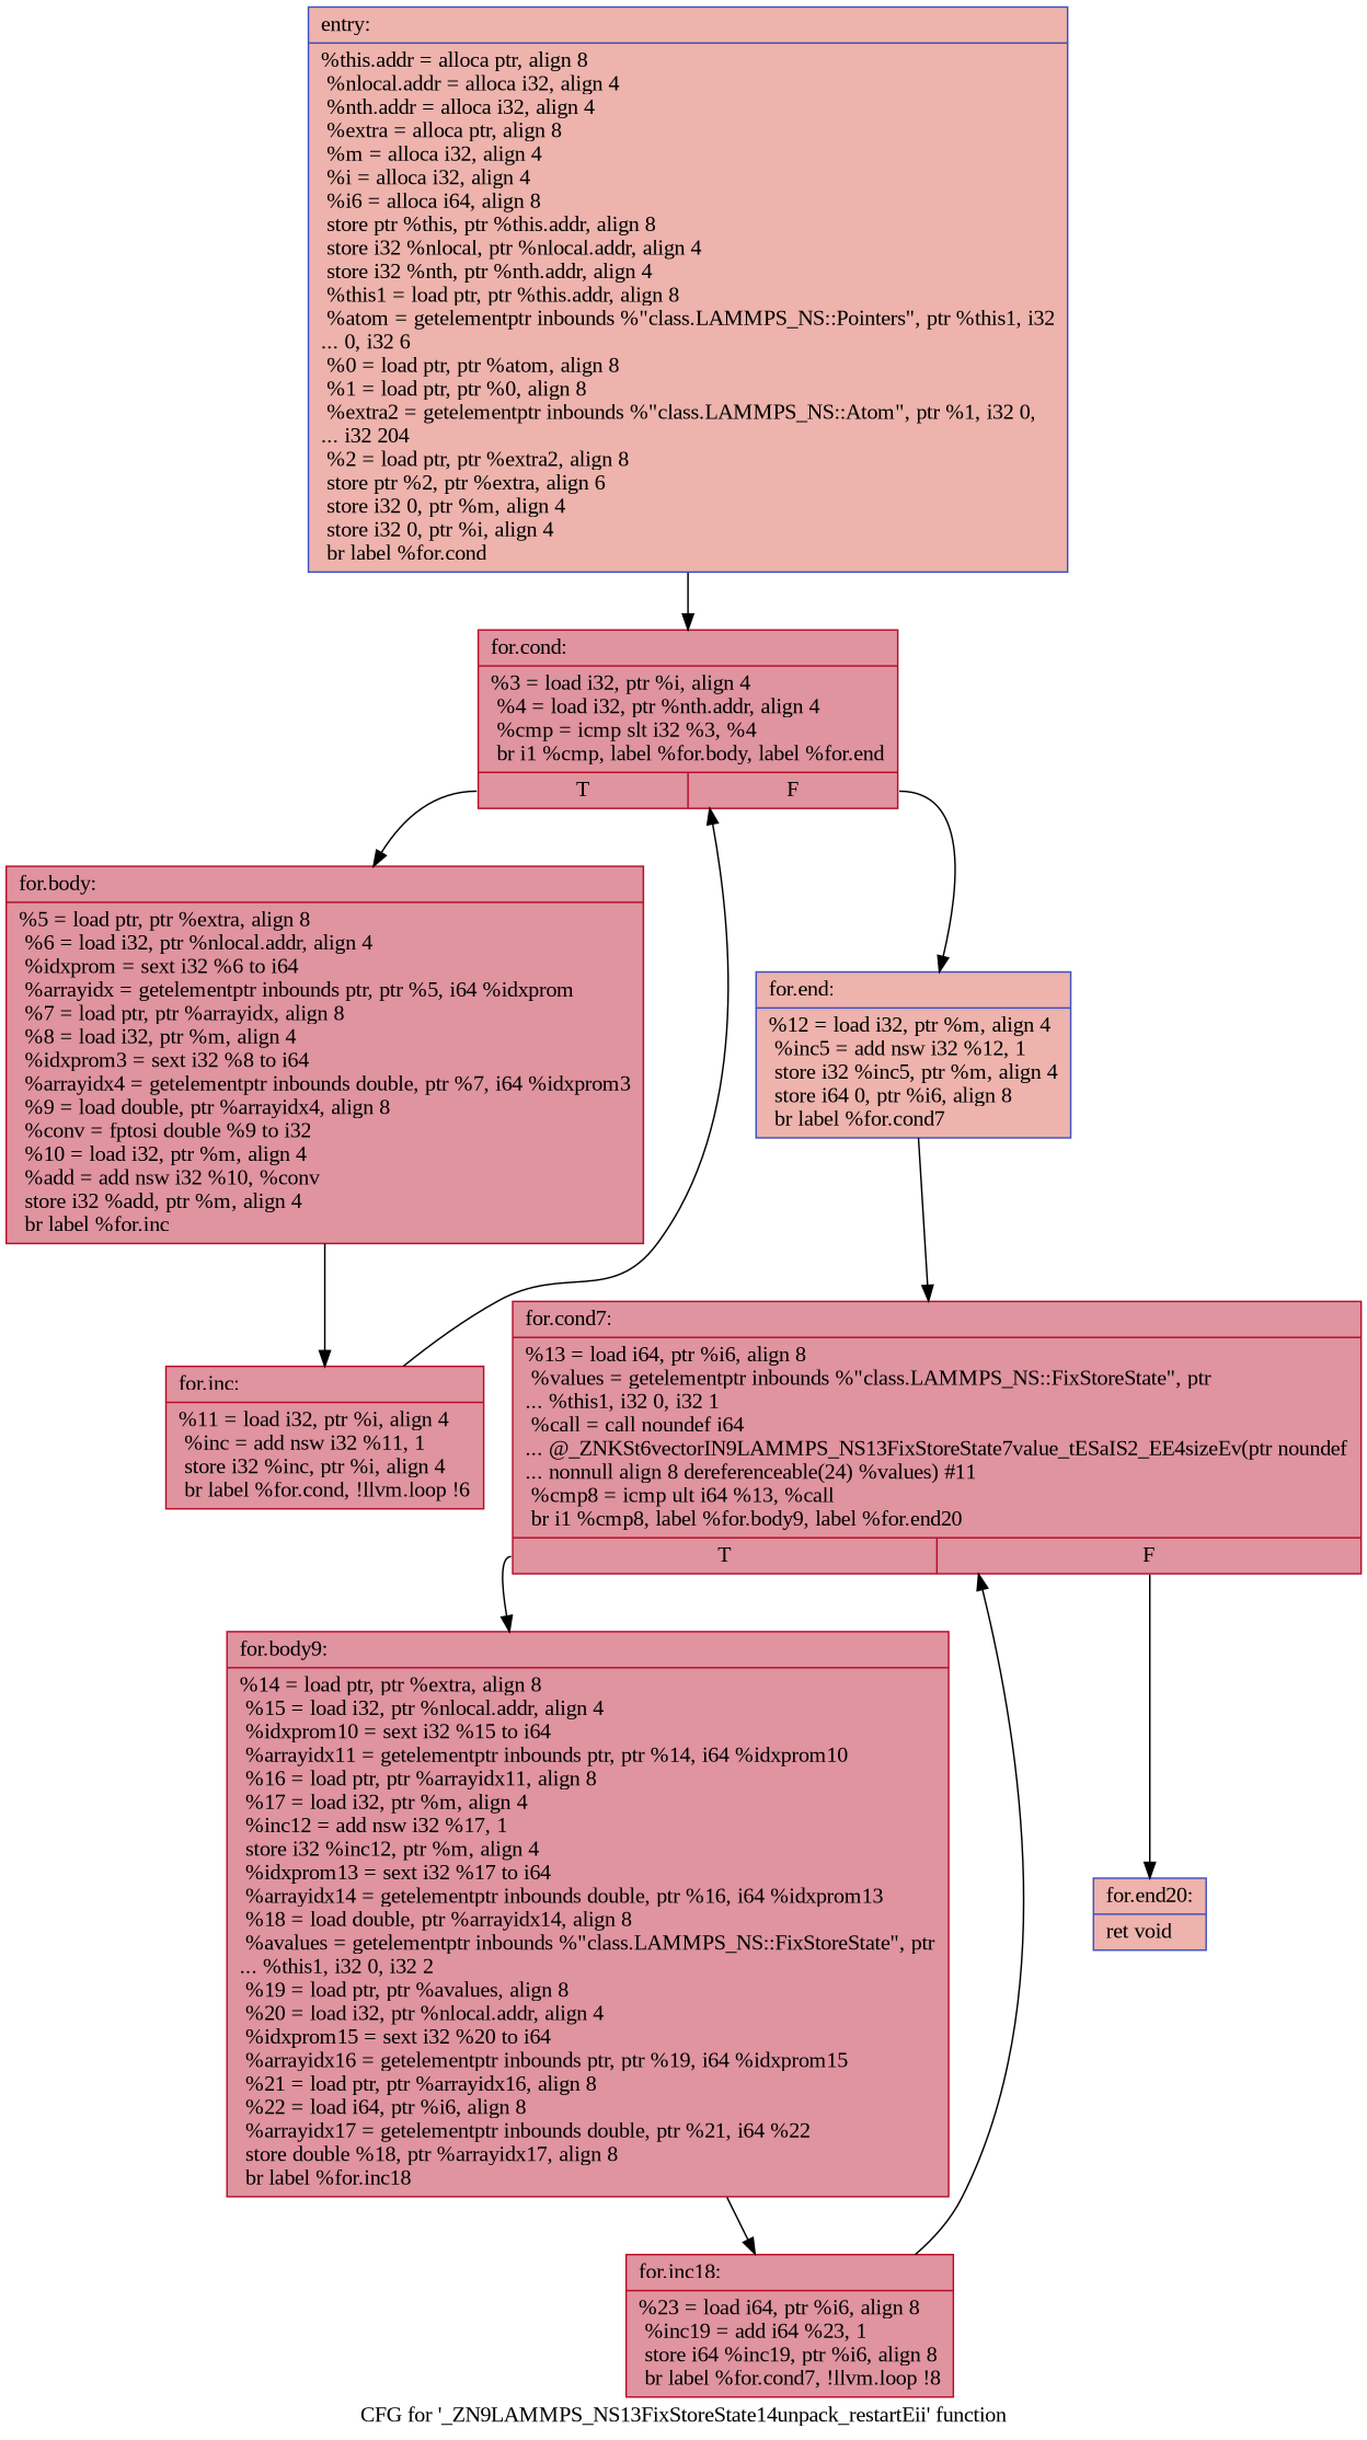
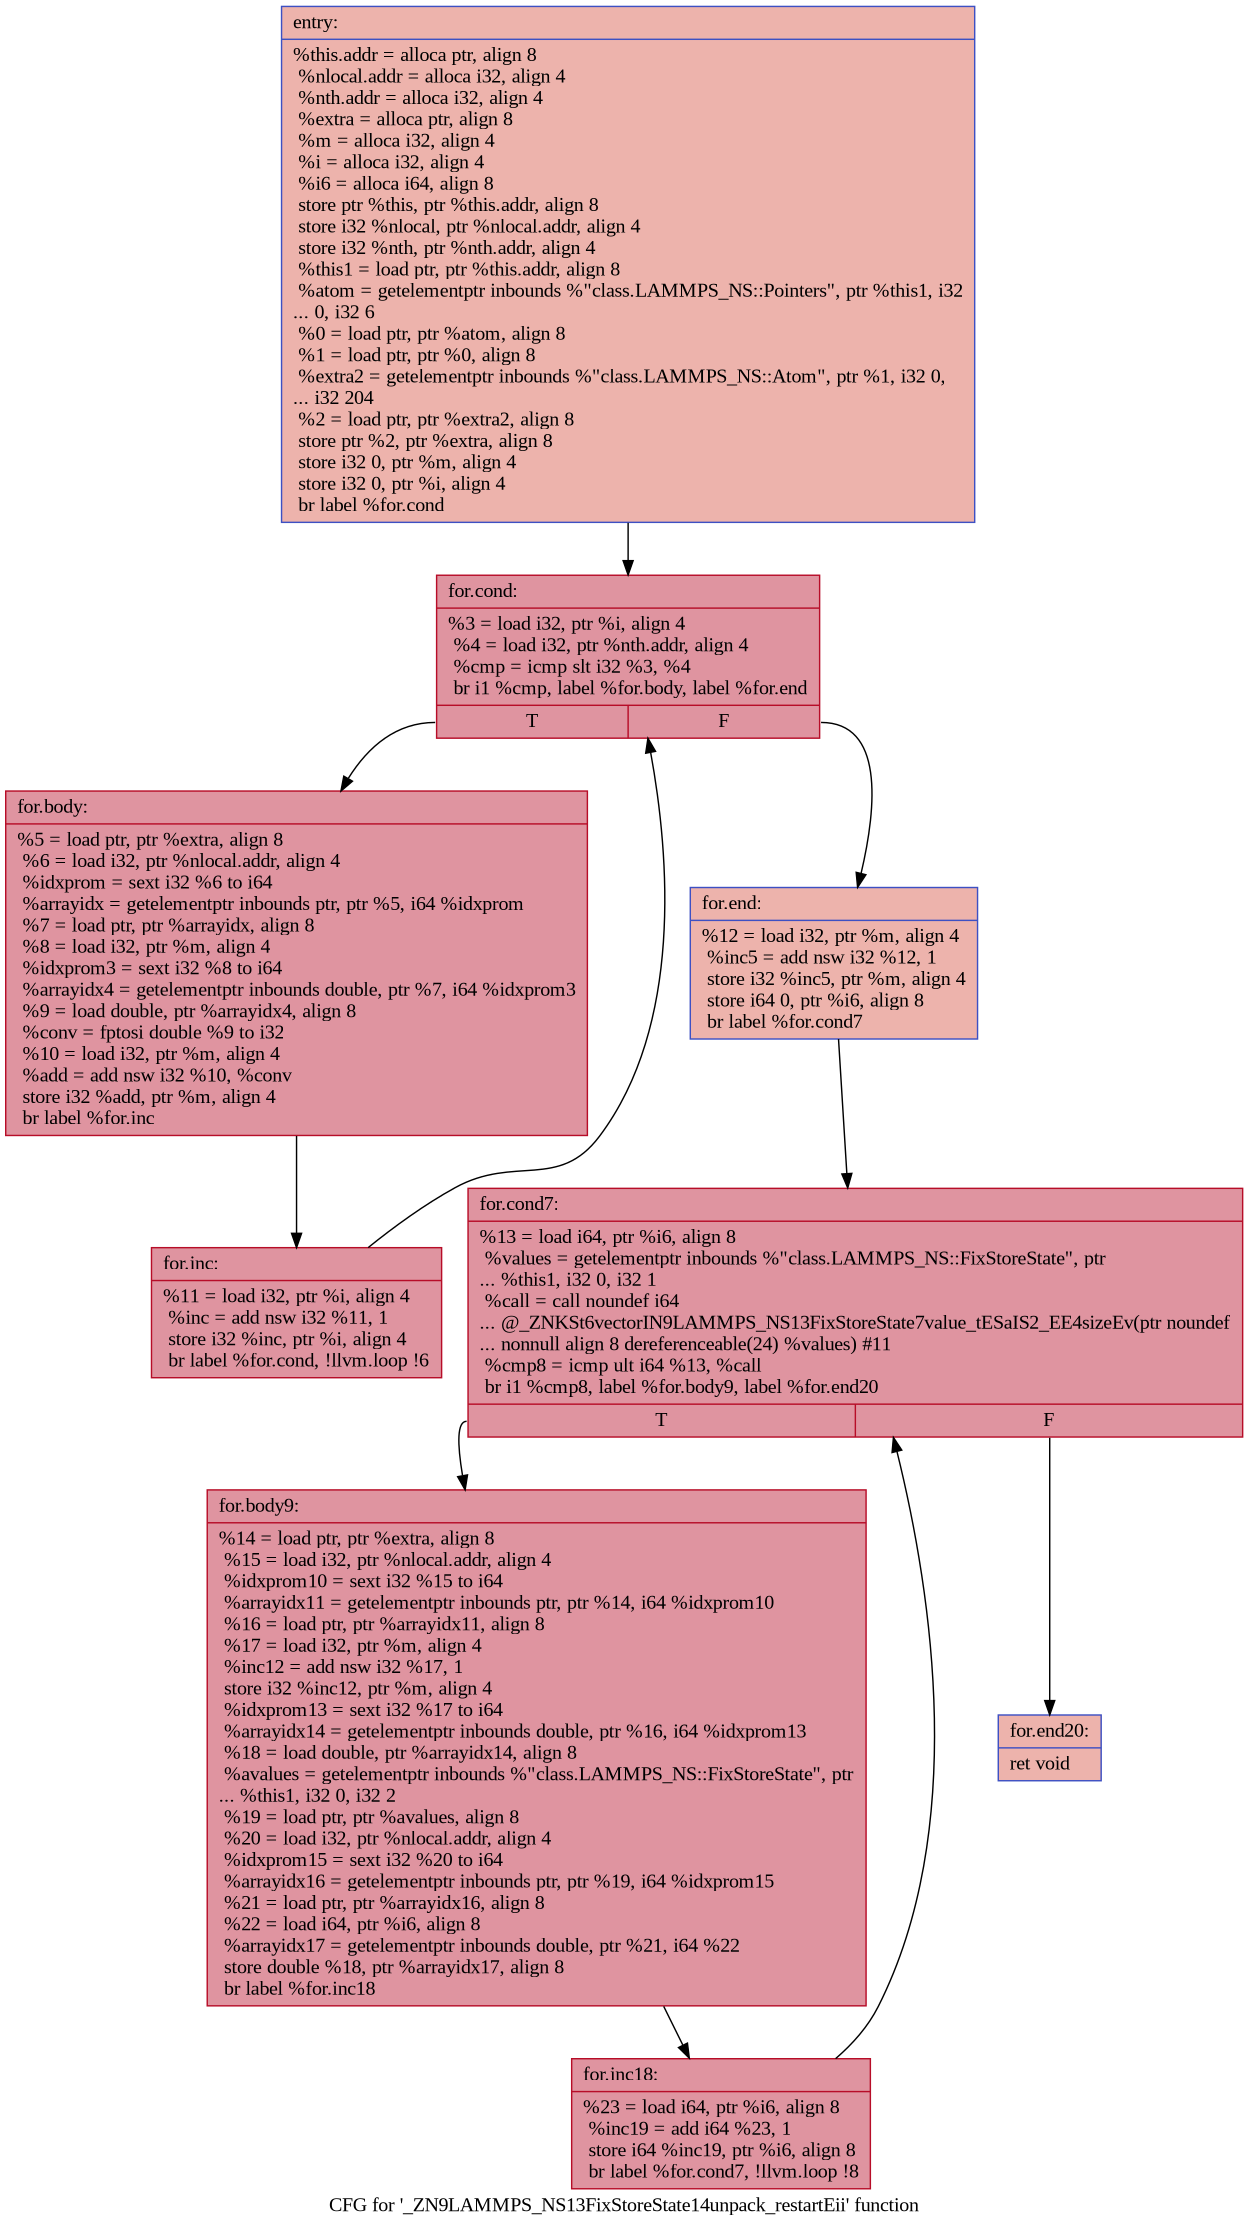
  digraph {
    label="CFG for '_ZN9LAMMPS_NS13FixStoreState14unpack_restartEii' function"
    fontname="Liberation Serif"
    node [color="#b70d28ff" fillcolor="#b70d2870" fontname="Liberation Serif" shape=record style=filled]
    edge [fontname="Liberation Serif"]
-   n1 [color="#3d50c3ff" fillcolor="#d6524470" label="{entry:\l|  %this.addr = alloca ptr, align 8\l  %nlocal.addr = alloca i32, align 4\l  %nth.addr = alloca i32, align 4\l  %extra = alloca ptr, align 8\l  %m = alloca i32, align 4\l  %i = alloca i32, align 4\l  %i6 = alloca i64, align 8\l  store ptr %this, ptr %this.addr, align 8\l  store i32 %nlocal, ptr %nlocal.addr, align 4\l  store i32 %nth, ptr %nth.addr, align 4\l  %this1 = load ptr, ptr %this.addr, align 8\l  %atom = getelementptr inbounds %\"class.LAMMPS_NS::Pointers\", ptr %this1, i32\l... 0, i32 6\l  %0 = load ptr, ptr %atom, align 8\l  %1 = load ptr, ptr %0, align 8\l  %extra2 = getelementptr inbounds %\"class.LAMMPS_NS::Atom\", ptr %1, i32 0,\l... i32 204\l  %2 = load ptr, ptr %extra2, align 8\l  store ptr %2, ptr %extra, align 6\l  store i32 0, ptr %m, align 4\l  store i32 0, ptr %i, align 4\l  br label %for.cond\l}"]
+   n1 [color="#3d50c3ff" fillcolor="#d6524470" label="{entry:\l|  %this.addr = alloca ptr, align 8\l  %nlocal.addr = alloca i32, align 4\l  %nth.addr = alloca i32, align 4\l  %extra = alloca ptr, align 8\l  %m = alloca i32, align 4\l  %i = alloca i32, align 4\l  %i6 = alloca i64, align 8\l  store ptr %this, ptr %this.addr, align 8\l  store i32 %nlocal, ptr %nlocal.addr, align 4\l  store i32 %nth, ptr %nth.addr, align 4\l  %this1 = load ptr, ptr %this.addr, align 8\l  %atom = getelementptr inbounds %\"class.LAMMPS_NS::Pointers\", ptr %this1, i32\l... 0, i32 6\l  %0 = load ptr, ptr %atom, align 8\l  %1 = load ptr, ptr %0, align 8\l  %extra2 = getelementptr inbounds %\"class.LAMMPS_NS::Atom\", ptr %1, i32 0,\l... i32 204\l  %2 = load ptr, ptr %extra2, align 8\l  store ptr %2, ptr %extra, align 8\l  store i32 0, ptr %m, align 4\l  store i32 0, ptr %i, align 4\l  br label %for.cond\l}"]
    n2 [label="{for.cond:\l|  %3 = load i32, ptr %i, align 4\l  %4 = load i32, ptr %nth.addr, align 4\l  %cmp = icmp slt i32 %3, %4\l  br i1 %cmp, label %for.body, label %for.end\l|{<s0>T|<s1>F}}"]
    n3 [label="{for.body:\l|  %5 = load ptr, ptr %extra, align 8\l  %6 = load i32, ptr %nlocal.addr, align 4\l  %idxprom = sext i32 %6 to i64\l  %arrayidx = getelementptr inbounds ptr, ptr %5, i64 %idxprom\l  %7 = load ptr, ptr %arrayidx, align 8\l  %8 = load i32, ptr %m, align 4\l  %idxprom3 = sext i32 %8 to i64\l  %arrayidx4 = getelementptr inbounds double, ptr %7, i64 %idxprom3\l  %9 = load double, ptr %arrayidx4, align 8\l  %conv = fptosi double %9 to i32\l  %10 = load i32, ptr %m, align 4\l  %add = add nsw i32 %10, %conv\l  store i32 %add, ptr %m, align 4\l  br label %for.inc\l}"]
    n4 [color="#3d50c3ff" fillcolor="#d6524470" label="{for.end:\l|  %12 = load i32, ptr %m, align 4\l  %inc5 = add nsw i32 %12, 1\l  store i32 %inc5, ptr %m, align 4\l  store i64 0, ptr %i6, align 8\l  br label %for.cond7\l}"]
    n5 [label="{for.inc:\l|  %11 = load i32, ptr %i, align 4\l  %inc = add nsw i32 %11, 1\l  store i32 %inc, ptr %i, align 4\l  br label %for.cond, !llvm.loop !6\l}"]
    n6 [label="{for.cond7:\l|  %13 = load i64, ptr %i6, align 8\l  %values = getelementptr inbounds %\"class.LAMMPS_NS::FixStoreState\", ptr\l... %this1, i32 0, i32 1\l  %call = call noundef i64\l... @_ZNKSt6vectorIN9LAMMPS_NS13FixStoreState7value_tESaIS2_EE4sizeEv(ptr noundef\l... nonnull align 8 dereferenceable(24) %values) #11\l  %cmp8 = icmp ult i64 %13, %call\l  br i1 %cmp8, label %for.body9, label %for.end20\l|{<s0>T|<s1>F}}"]
    n7 [label="{for.body9:\l|  %14 = load ptr, ptr %extra, align 8\l  %15 = load i32, ptr %nlocal.addr, align 4\l  %idxprom10 = sext i32 %15 to i64\l  %arrayidx11 = getelementptr inbounds ptr, ptr %14, i64 %idxprom10\l  %16 = load ptr, ptr %arrayidx11, align 8\l  %17 = load i32, ptr %m, align 4\l  %inc12 = add nsw i32 %17, 1\l  store i32 %inc12, ptr %m, align 4\l  %idxprom13 = sext i32 %17 to i64\l  %arrayidx14 = getelementptr inbounds double, ptr %16, i64 %idxprom13\l  %18 = load double, ptr %arrayidx14, align 8\l  %avalues = getelementptr inbounds %\"class.LAMMPS_NS::FixStoreState\", ptr\l... %this1, i32 0, i32 2\l  %19 = load ptr, ptr %avalues, align 8\l  %20 = load i32, ptr %nlocal.addr, align 4\l  %idxprom15 = sext i32 %20 to i64\l  %arrayidx16 = getelementptr inbounds ptr, ptr %19, i64 %idxprom15\l  %21 = load ptr, ptr %arrayidx16, align 8\l  %22 = load i64, ptr %i6, align 8\l  %arrayidx17 = getelementptr inbounds double, ptr %21, i64 %22\l  store double %18, ptr %arrayidx17, align 8\l  br label %for.inc18\l}"]
    n8 [color="#3d50c3ff" fillcolor="#d6524470" label="{for.end20:\l|  ret void\l}"]
    n9 [label="{for.inc18:\l|  %23 = load i64, ptr %i6, align 8\l  %inc19 = add i64 %23, 1\l  store i64 %inc19, ptr %i6, align 8\l  br label %for.cond7, !llvm.loop !8\l}"]
    n1 -> n2
    n2 -> n3 [tailport=s0]
    n2 -> n4 [tailport=s1]
    n3 -> n5
    n4 -> n6
    n5 -> n2
    n6 -> n7 [tailport=s0]
    n6 -> n8 [tailport=s1]
    n7 -> n9
    n9 -> n6
  }
